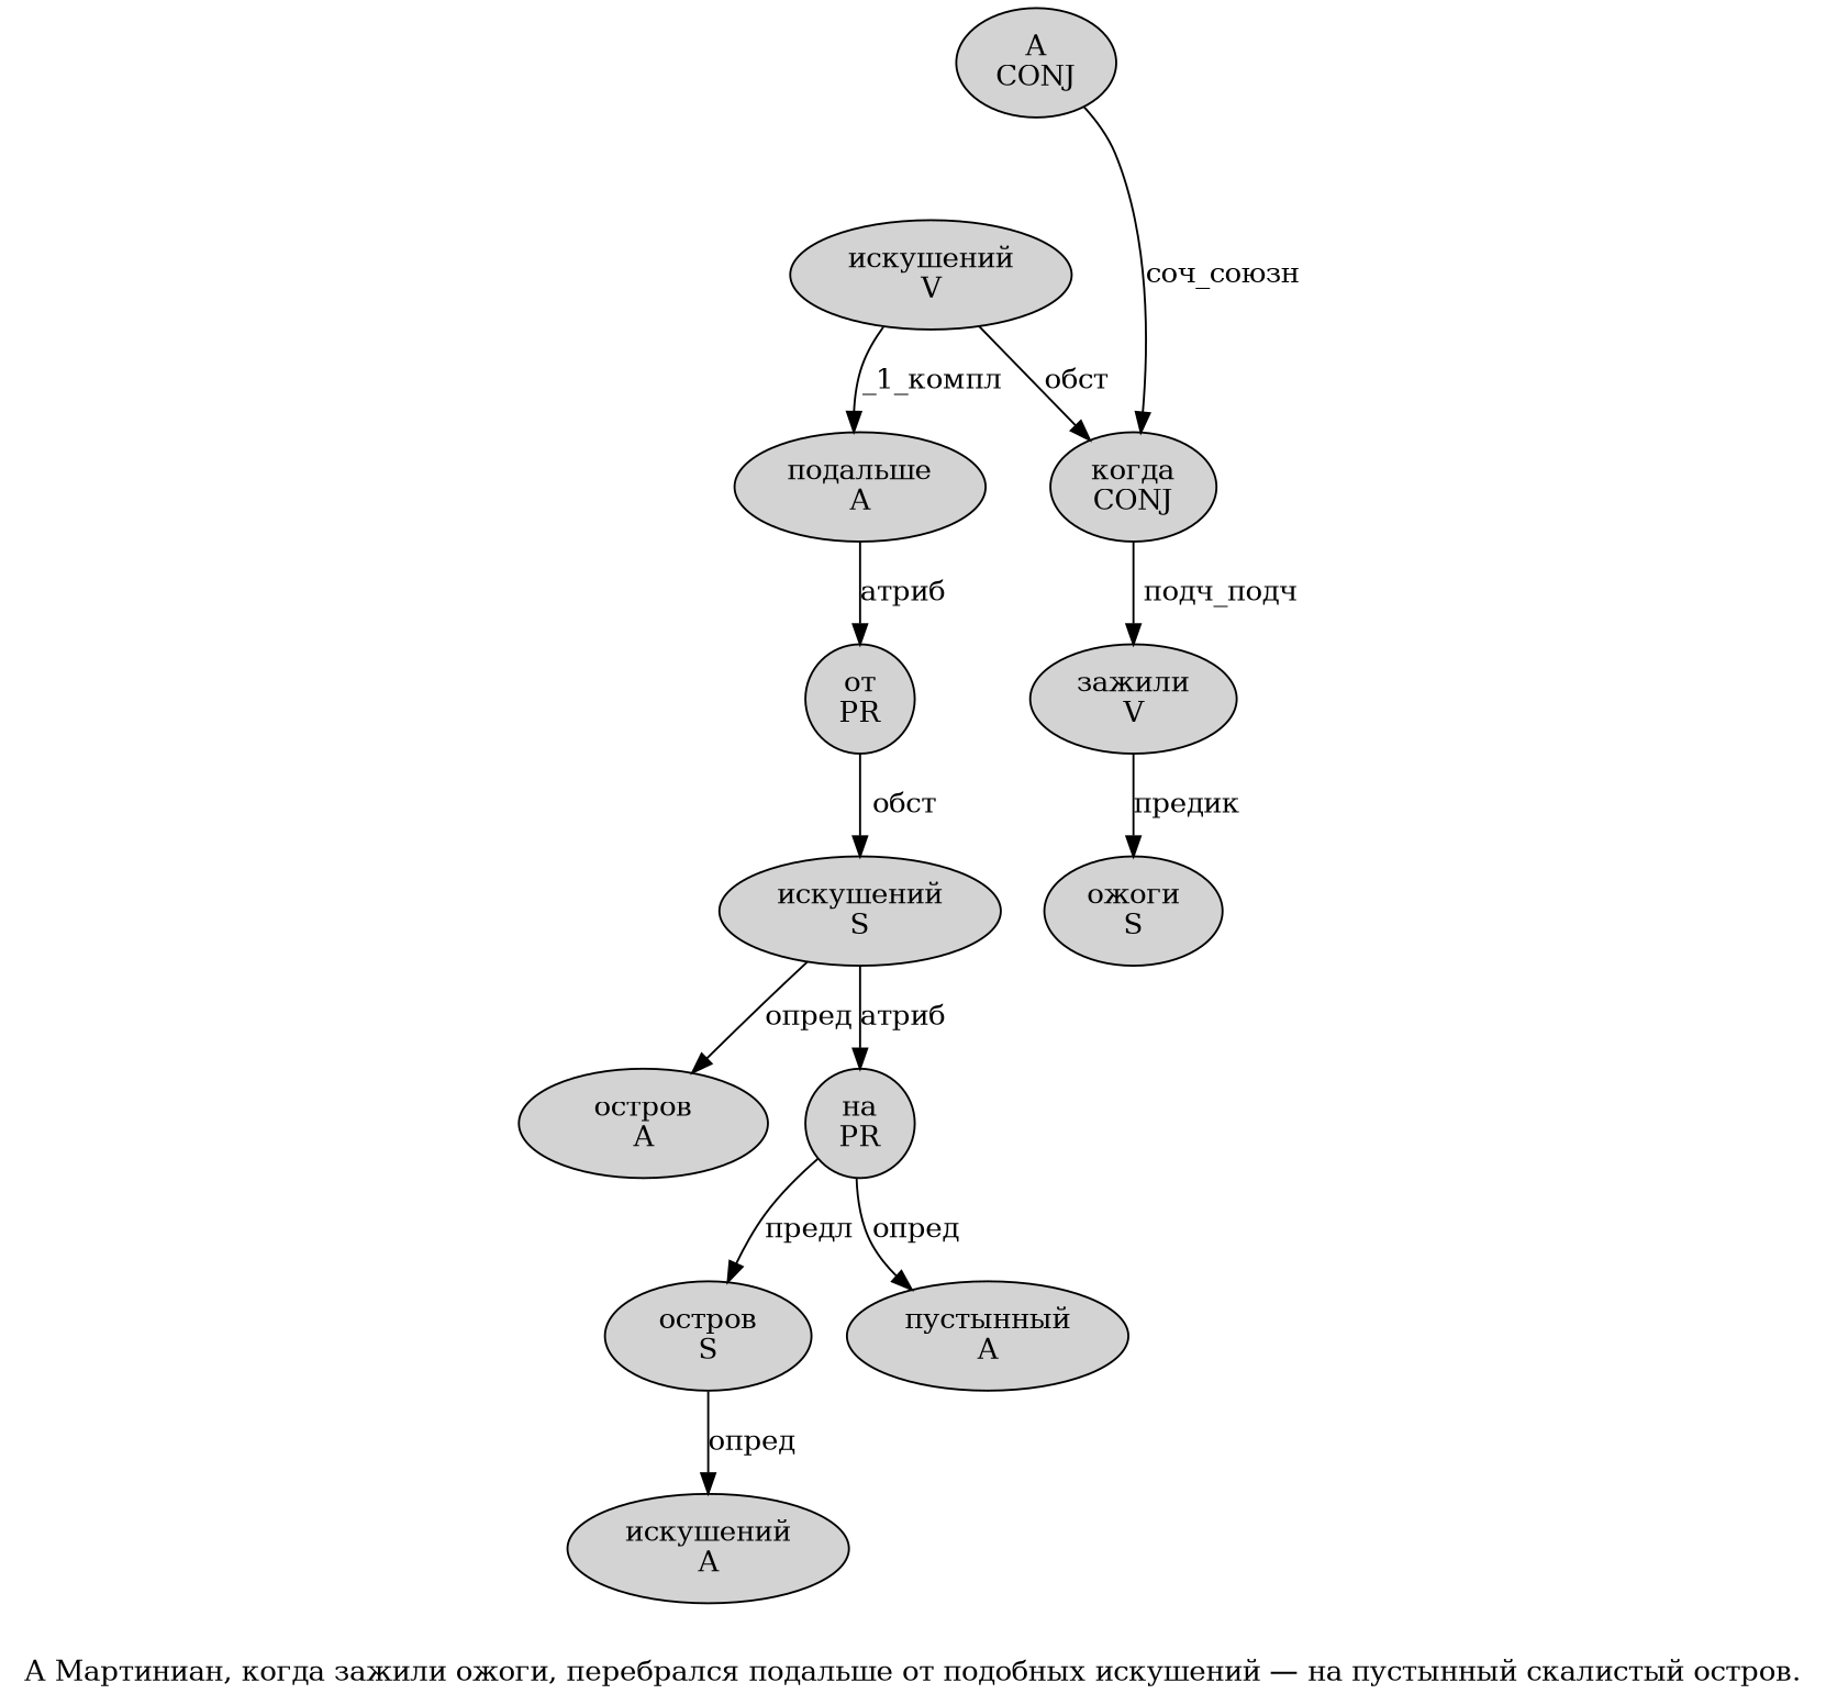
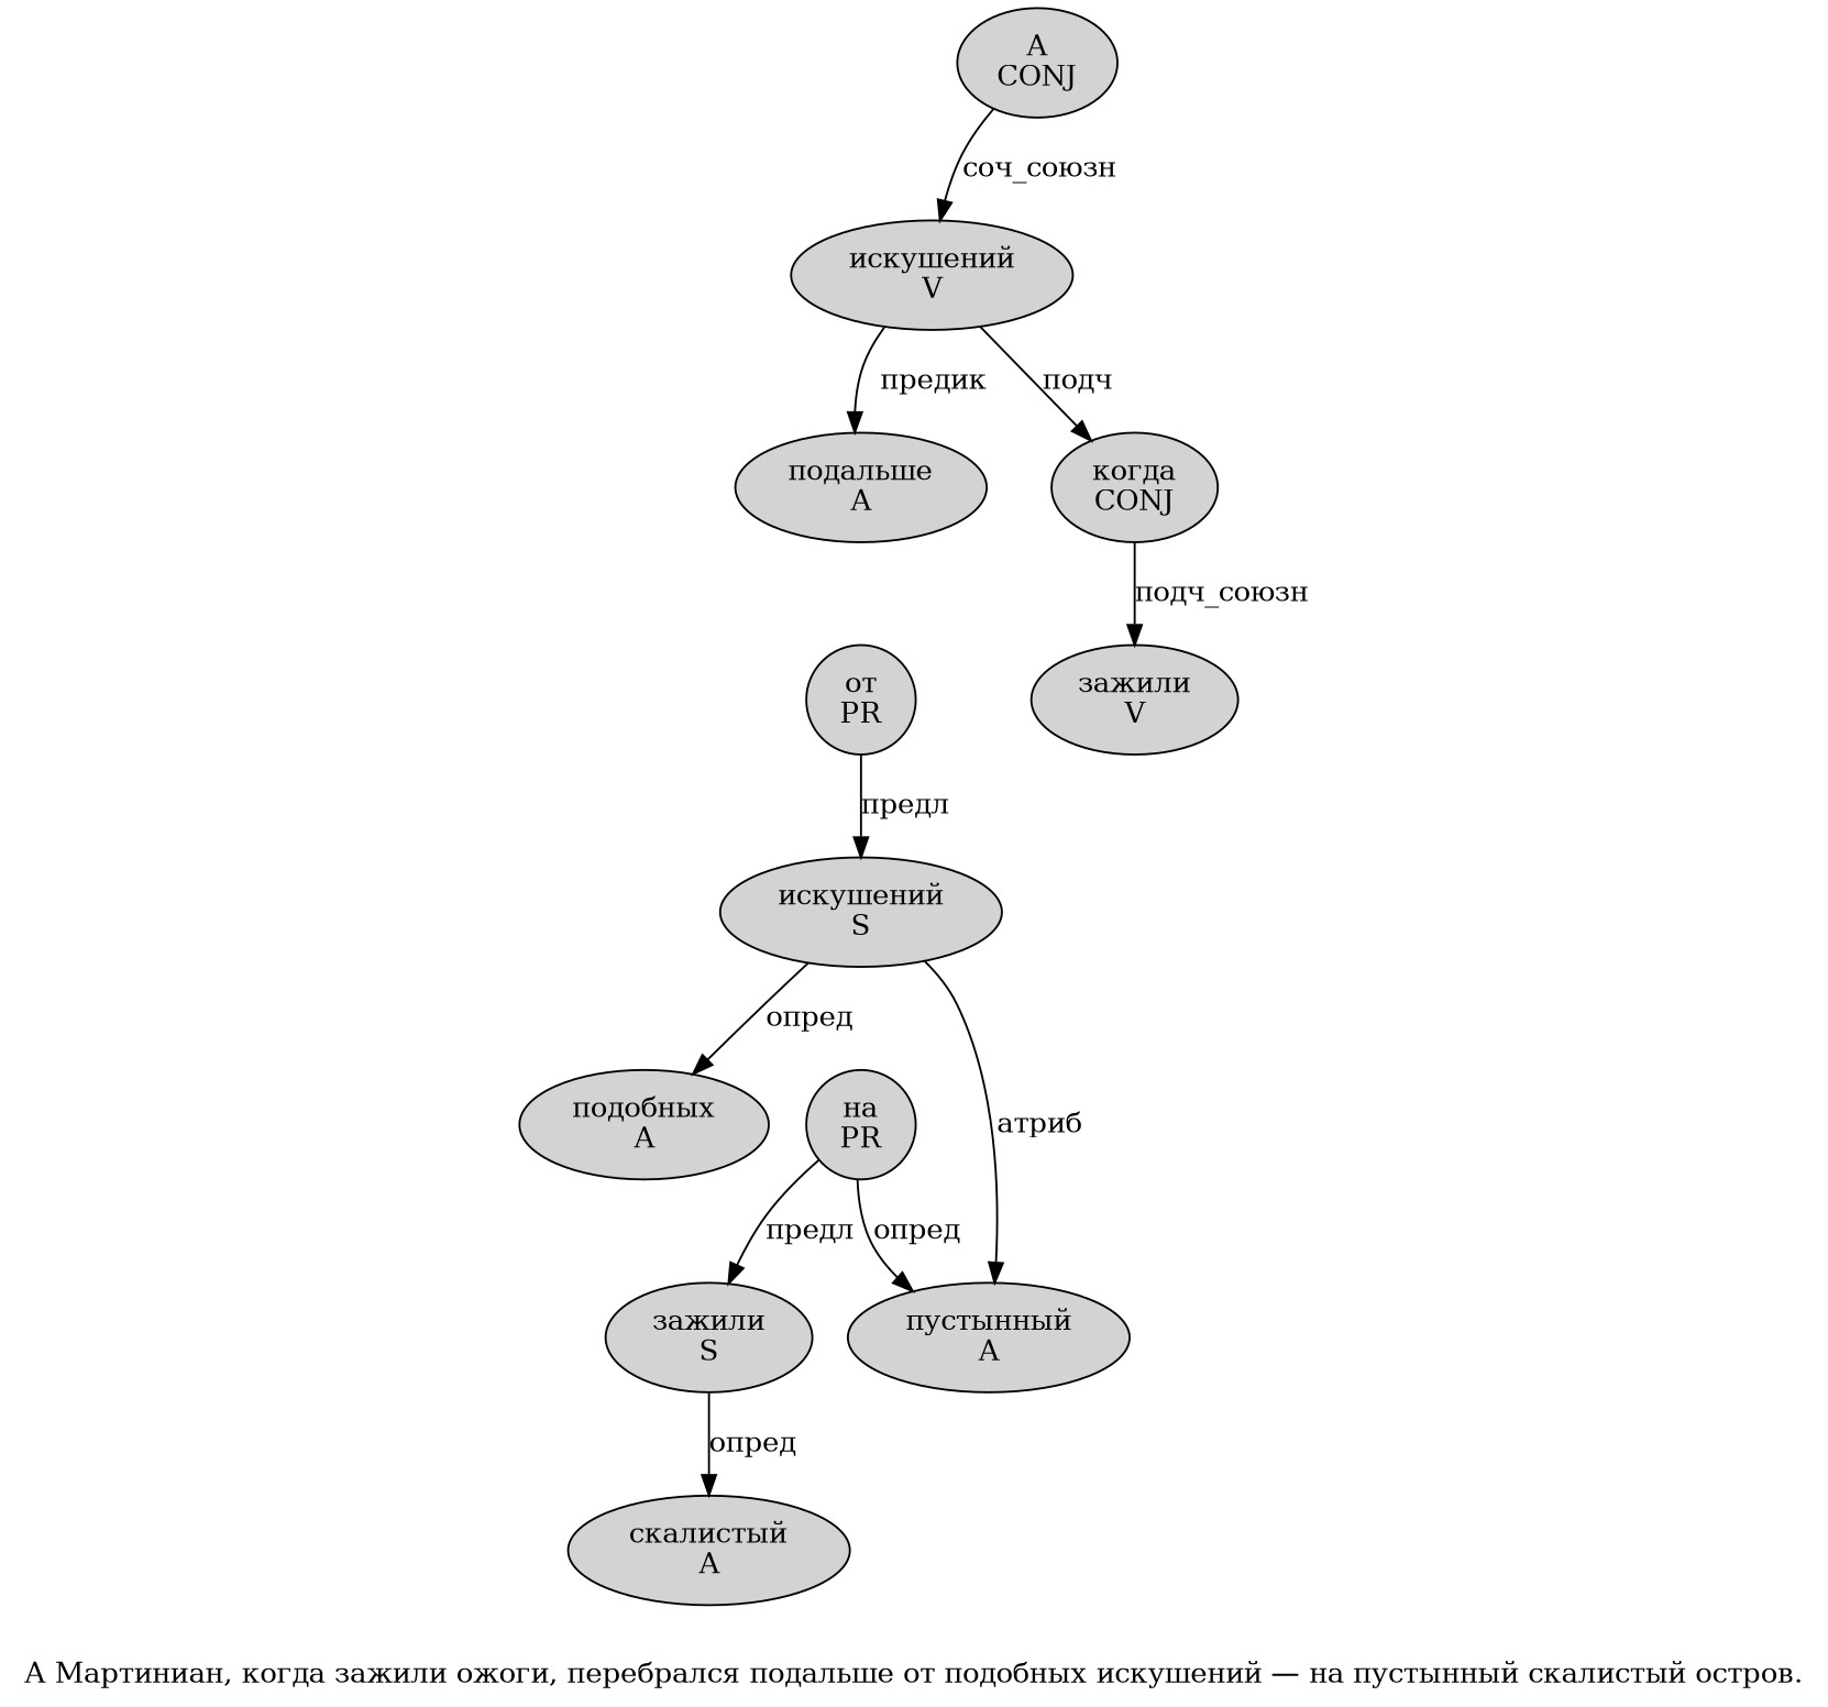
  digraph {
    label="А Мартиниан, когда зажили ожоги, перебрался подальше от подобных искушений — на пустынный скалистый остров."
    node [fillcolor=lightgray penwidth=1 shape=ellipse style=filled]
    n1 [label="А\nCONJ"]
    n2 [label="искушений\nV"]
    n3 [label="когда\nCONJ"]
    n4 [label="подальше\nA"]
    n5 [label="зажили\nV"]
-   n6 [label="ожоги\nS"]
    n7 [label="от\nPR"]
    n8 [label="искушений\nS"]
-   n9 [label="остров\nA"]
+   n9 [label="подобных\nA"]
    n10 [label="на\nPR"]
-   n11 [label="остров\nS"]
+   n11 [label="зажили\nS"]
    n12 [label="пустынный\nA"]
-   n13 [label="искушений\nA"]
-   n1 -> n3 [label="соч_союзн"]
-   n2 -> n3 [label="обст"]
-   n2 -> n4 [label="_1_компл"]
-   n3 -> n5 [label="подч_подч"]
-   n4 -> n7 [label="атриб"]
-   n5 -> n6 [label="предик"]
-   n7 -> n8 [label="обст"]
+   n13 [label="скалистый\nA"]
+   n1 -> n2 [label="соч_союзн"]
+   n2 -> n3 [label="подч"]
+   n2 -> n4 [label="предик"]
+   n3 -> n5 [label="подч_союзн"]
+   n7 -> n8 [label="предл"]
    n8 -> n9 [label="опред"]
-   n8 -> n10 [label="атриб"]
+   n8 -> n12 [label="атриб"]
    n10 -> n11 [label="предл"]
    n10 -> n12 [label="опред"]
    n11 -> n13 [label="опред"]
  }
